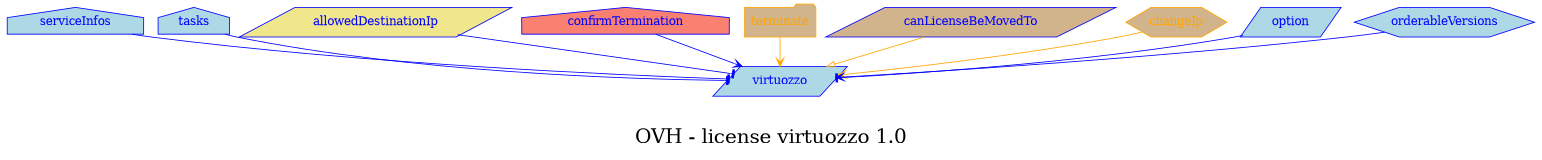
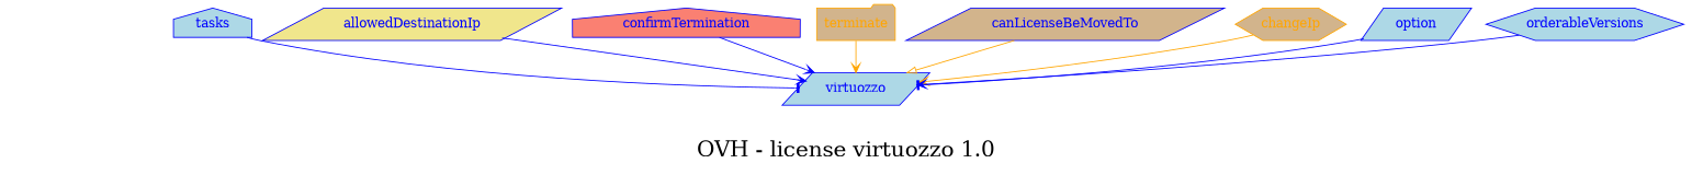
  digraph {
    fontsize=24
    label="OVH - license virtuozzo 1.0"
    splines=true
    node [color=blue fillcolor=lightblue fontcolor=blue shape=parallelogram style=filled]
    edge [arrowhead=tee arrowtail=none color=blue fontcolor=blue]
-   serviceInfos [shape=house]
    virtuozzo
    tasks [shape=house]
    allowedDestinationIp [fillcolor=khaki]
    confirmTermination [fillcolor=salmon shape=house]
    terminate [color=orange fillcolor=tan fontcolor=orange shape=folder]
    canLicenseBeMovedTo [fillcolor=tan]
    changeIp [color=orange fillcolor=tan fontcolor=orange shape=hexagon]
    option
    orderableVersions [shape=hexagon]
-   serviceInfos -> virtuozzo
    tasks -> virtuozzo
-   allowedDestinationIp -> virtuozzo
+   allowedDestinationIp -> virtuozzo [arrowhead=vee]
    confirmTermination -> virtuozzo [arrowhead=vee]
    terminate -> virtuozzo [arrowhead=vee color=orange fontcolor=orange]
    canLicenseBeMovedTo -> virtuozzo [arrowhead=onormal color=orange]
    changeIp -> virtuozzo [arrowhead=vee color=orange fontcolor=orange]
    option -> virtuozzo
    orderableVersions -> virtuozzo [arrowhead=vee]
  }
